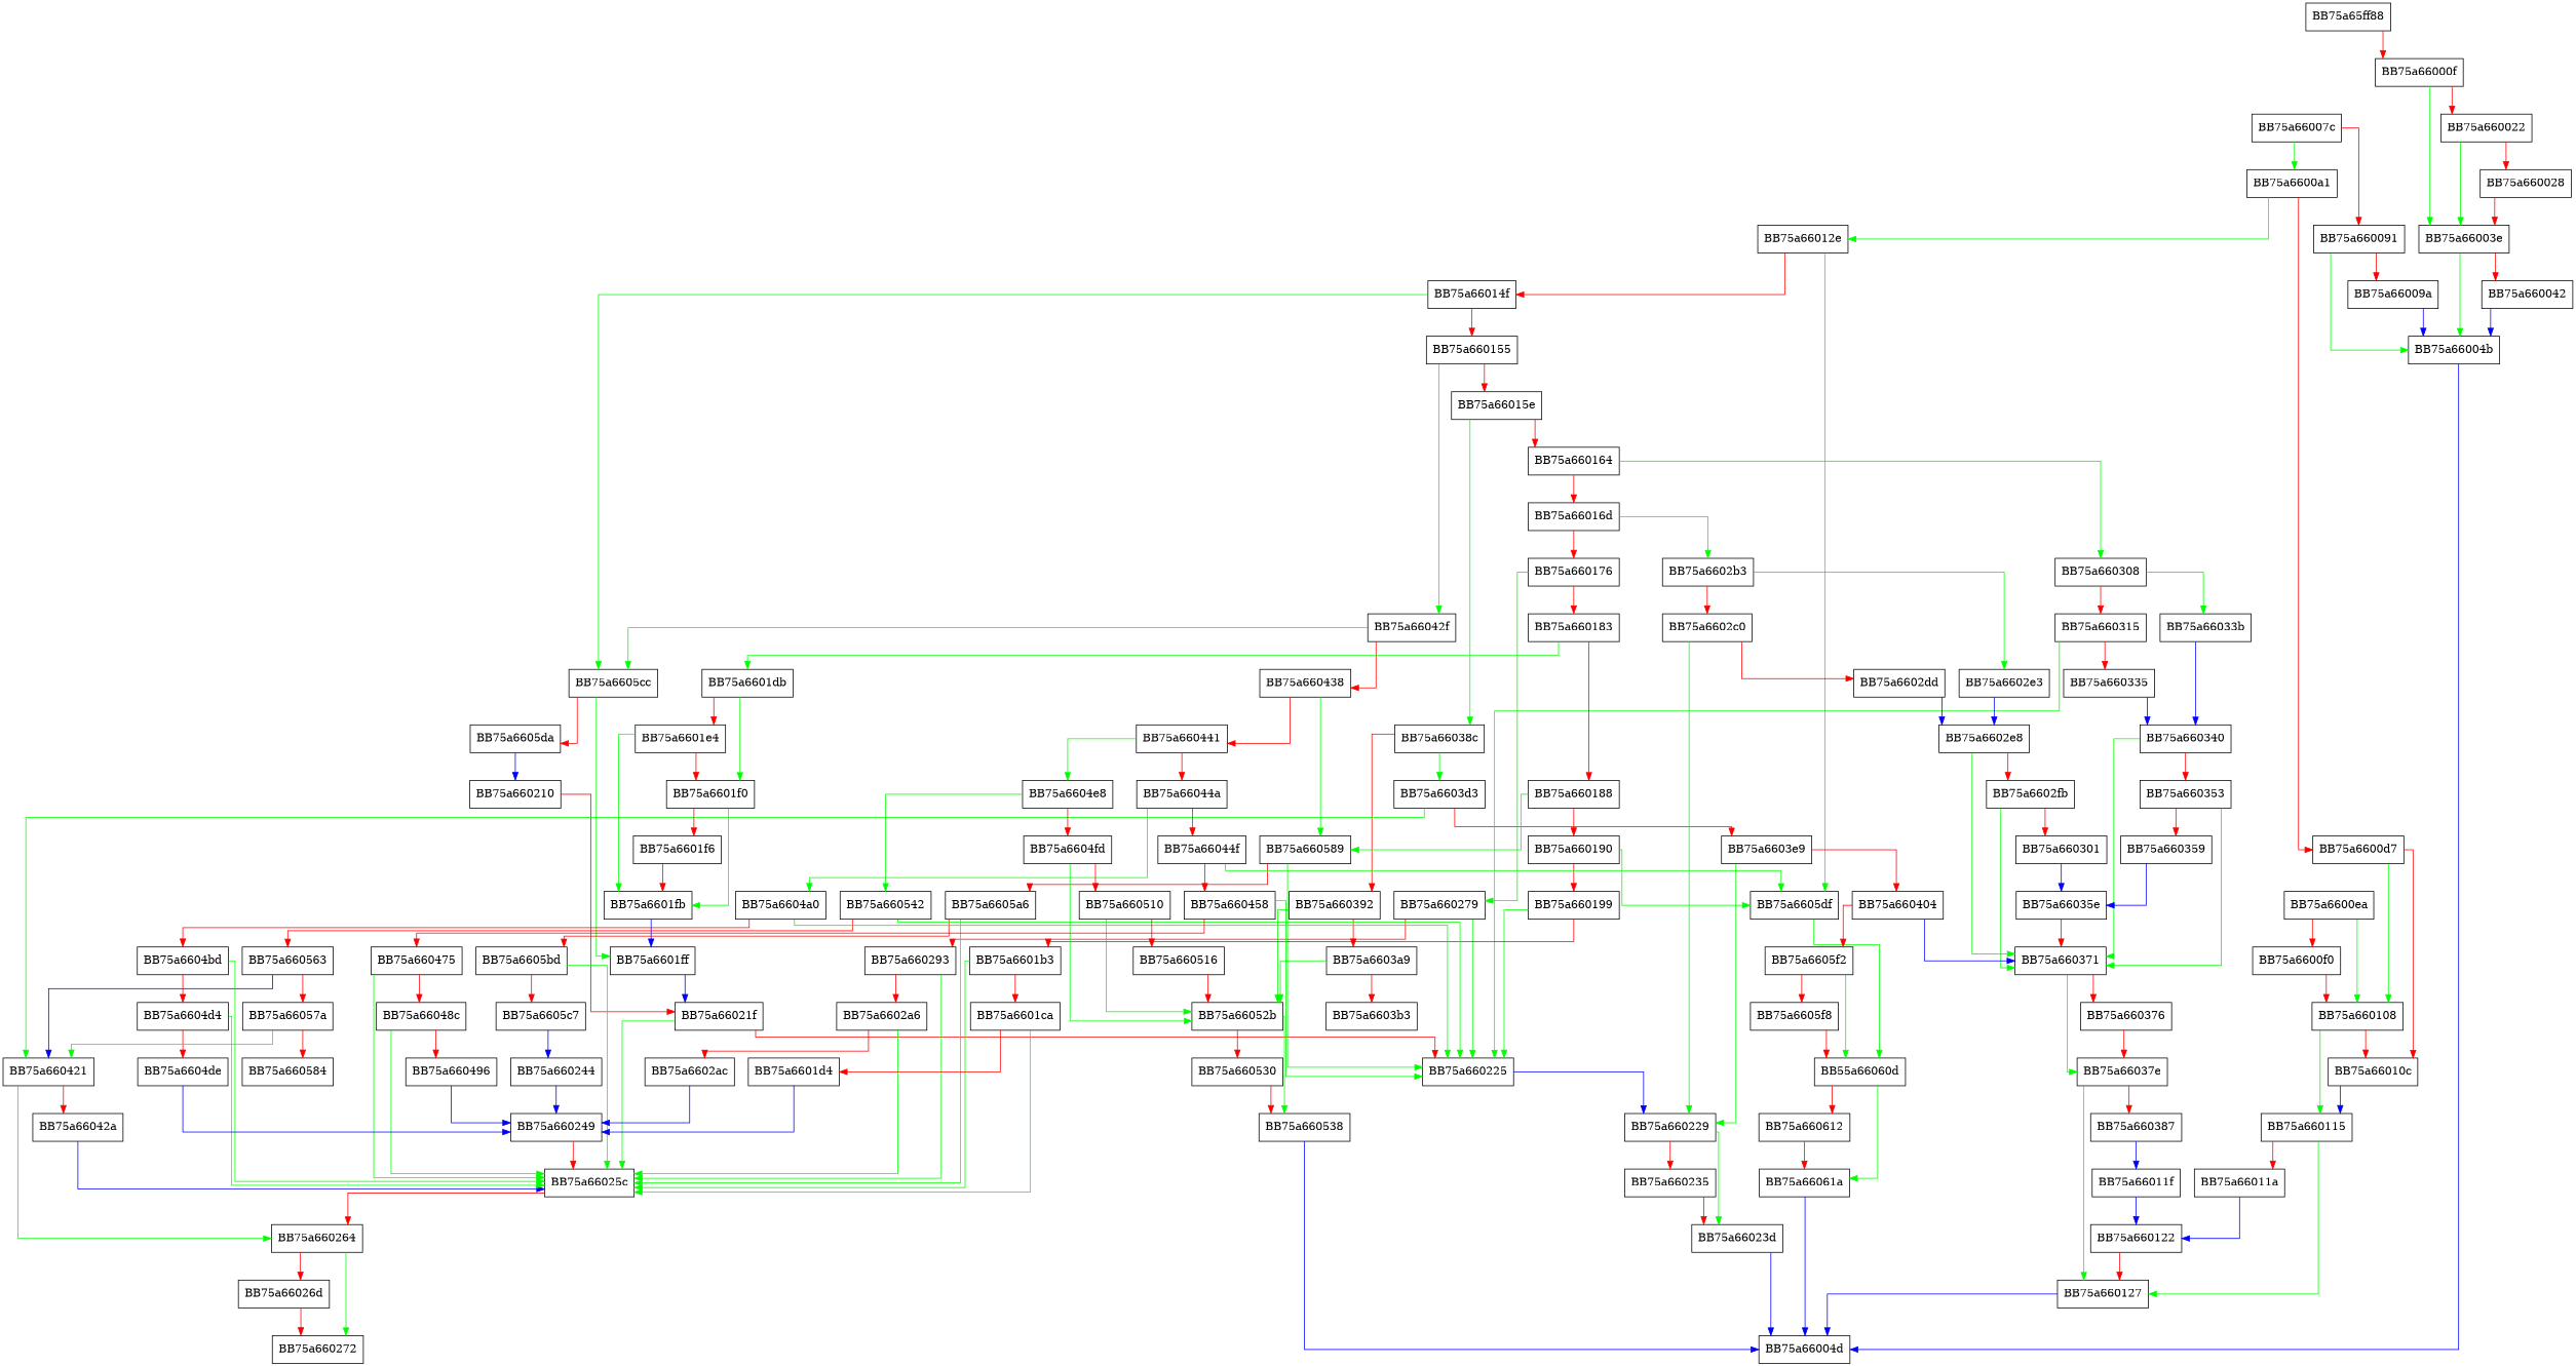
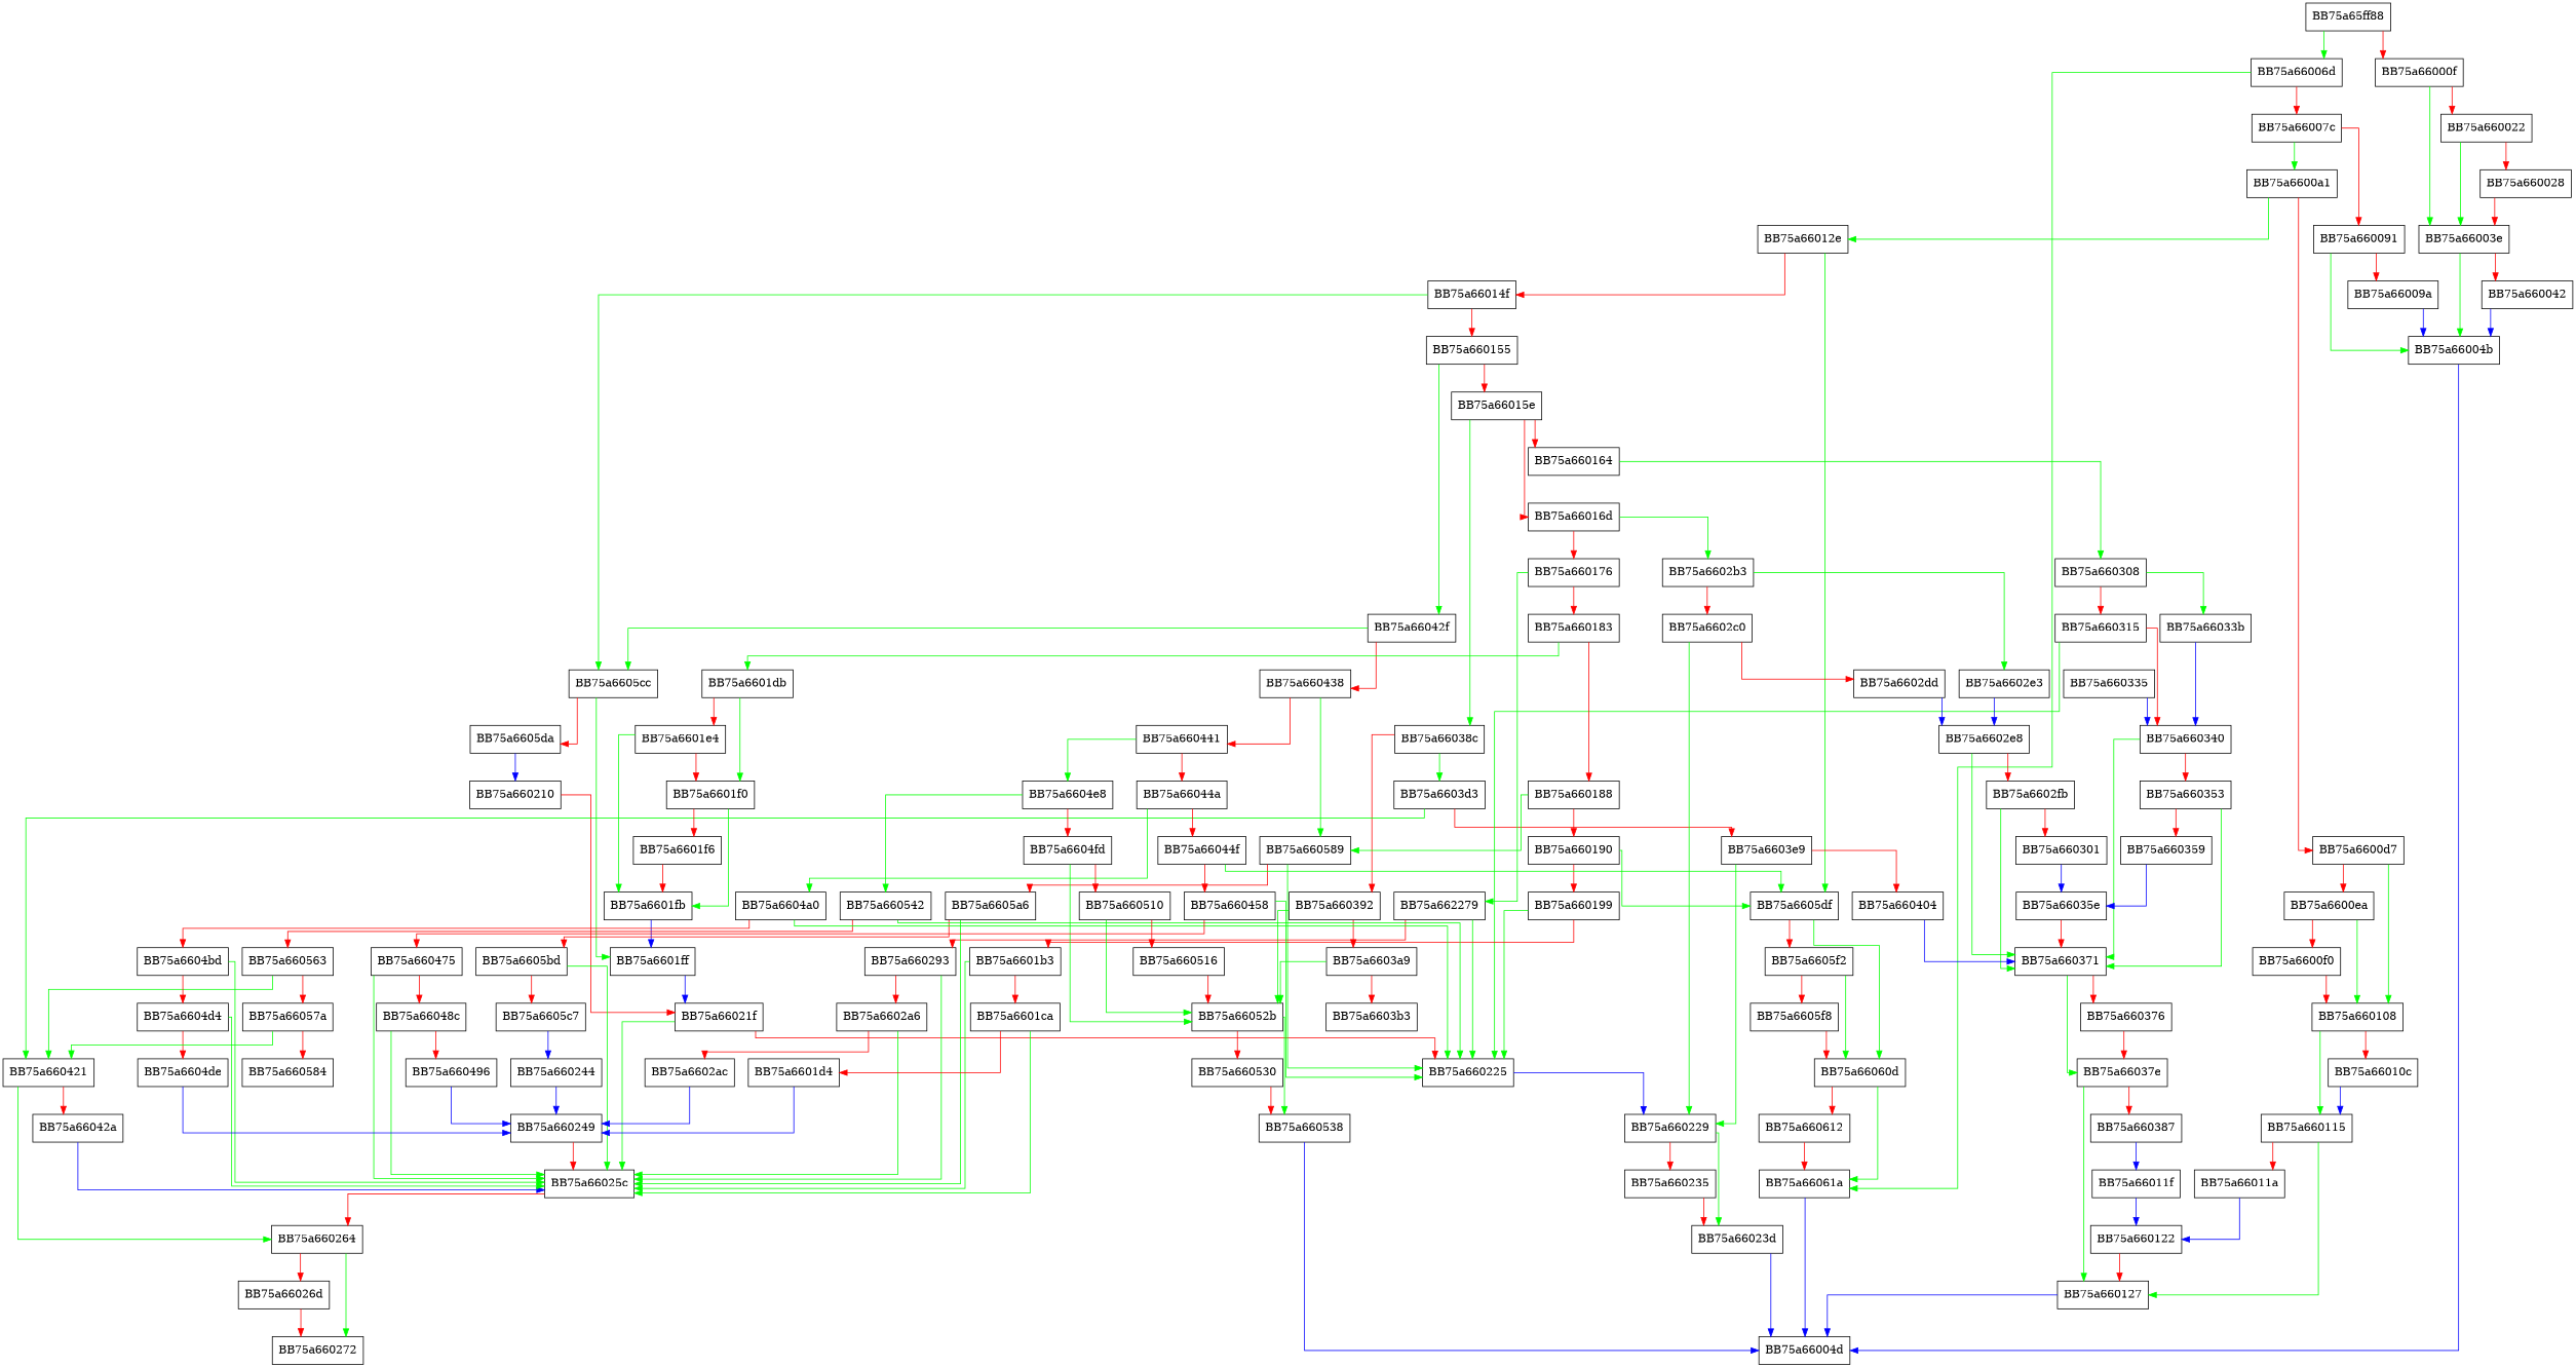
  digraph {
    splines=ortho
    node [shape=box]
    edge [color=red]
    BB75a65ff88
+   BB75a66006d
    BB75a66000f
    BB75a66061a
    BB75a66007c
    BB75a66003e
    BB75a660022
    BB75a66004d
    BB75a6600a1
    BB75a660091
    BB75a66004b
    BB75a660042
    BB75a660028
    BB75a66012e
    BB75a6600d7
    BB75a66009a
    BB75a6605df
    BB75a66014f
    BB75a660108
    BB75a6600ea
-   BB75a66060d [label=BB55a66060d]
+   BB75a66060d
    BB75a6605f2
    BB75a6605cc
    BB75a660155
    BB75a660115
    BB75a66010c
    BB75a6600f0
    BB75a660127
    BB75a66011a
    BB75a660122
    BB75a66011f
    BB75a660612
    BB75a6605f8
    BB75a6601ff
    BB75a6605da
    BB75a66042f
    BB75a66015e
    BB75a66021f
    BB75a660210
    BB75a660438
    BB75a66038c
    BB75a660164
    BB75a660589
    BB75a660441
    BB75a6603d3
    BB75a660392
    BB75a660308
    BB75a66016d
    BB75a660421
    BB75a6603e9
    BB75a66052b
    BB75a6603a9
    BB75a66033b
    BB75a660315
    BB75a6602b3
    BB75a660176
    BB75a660340
    BB75a660225
    BB75a660335
    BB75a6602e3
    BB75a6602c0
-   BB75a660279
+   BB75a660279 [label=BB75a662279]
    BB75a660183
    BB75a6602e8
    BB75a660229
    BB75a6602dd
    BB75a660293
    BB75a6601db
    BB75a660188
    BB75a66025c
    BB75a6602a6
    BB75a6601f0
    n73 [label=BB75a6601e4]
    BB75a660190
    BB75a6601fb
    BB75a6601f6
    BB75a6605a6
    BB75a660199
    BB75a6605bd
    BB75a6601b3
    BB75a6601ca
    BB75a66023d
    BB75a660235
    BB75a660264
    BB75a6601d4
    BB75a660272
    BB75a66026d
    BB75a660249
    BB75a660244
    BB75a6602ac
    BB75a660371
    BB75a6602fb
    BB75a66037e
    BB75a660376
    BB75a660301
    BB75a660387
    BB75a66035e
    BB75a660353
    BB75a660359
    BB75a66042a
    BB75a660404
    BB75a660538
    BB75a660530
    BB75a6603b3
    BB75a6604e8
    BB75a66044a
    BB75a660542
    BB75a6604fd
    BB75a6604a0
    BB75a66044f
    BB75a660563
    BB75a660510
    BB75a6604bd
    BB75a660458
    BB75a6604d4
    BB75a660475
    BB75a66048c
    BB75a660496
    BB75a6604de
    BB75a66057a
    BB75a660516
    BB75a660584
    BB75a6605c7
+   BB75a65ff88 -> BB75a66006d [color=green]
    BB75a65ff88 -> BB75a66000f
+   BB75a66006d -> BB75a66061a [color=green]
+   BB75a66006d -> BB75a66007c
    BB75a66000f -> BB75a66003e [color=green]
    BB75a66000f -> BB75a660022
    BB75a66061a -> BB75a66004d [color=blue]
    BB75a66007c -> BB75a6600a1 [color=green]
    BB75a66007c -> BB75a660091
    BB75a66003e -> BB75a66004b [color=green]
    BB75a66003e -> BB75a660042
    BB75a660022 -> BB75a66003e [color=green]
    BB75a660022 -> BB75a660028
    BB75a6600a1 -> BB75a66012e [color=green]
    BB75a6600a1 -> BB75a6600d7
    BB75a660091 -> BB75a66004b [color=green]
    BB75a660091 -> BB75a66009a
    BB75a66004b -> BB75a66004d [color=blue]
    BB75a660042 -> BB75a66004b [color=blue]
    BB75a660028 -> BB75a66003e
    BB75a66012e -> BB75a6605df [color=green]
    BB75a66012e -> BB75a66014f
    BB75a6600d7 -> BB75a660108 [color=green]
-   BB75a6600d7 -> BB75a66010c
+   BB75a6600d7 -> BB75a6600ea
    BB75a66009a -> BB75a66004b [color=blue]
    BB75a6605df -> BB75a66060d [color=green]
-   BB75a660404 -> BB75a6605f2
+   BB75a6605df -> BB75a6605f2
    BB75a66014f -> BB75a6605cc [color=green]
    BB75a66014f -> BB75a660155
    BB75a660108 -> BB75a660115 [color=green]
    BB75a660108 -> BB75a66010c
    BB75a6600ea -> BB75a660108 [color=green]
    BB75a6600ea -> BB75a6600f0
    BB75a66060d -> BB75a66061a [color=green]
    BB75a66060d -> BB75a660612
    BB75a6605f2 -> BB75a66060d [color=green]
    BB75a6605f2 -> BB75a6605f8
    BB75a6605cc -> BB75a6601ff [color=green]
    BB75a6605cc -> BB75a6605da
    BB75a660155 -> BB75a66042f [color=green]
    BB75a660155 -> BB75a66015e
    BB75a660115 -> BB75a660127 [color=green]
    BB75a660115 -> BB75a66011a
    BB75a66010c -> BB75a660115 [color=blue]
    BB75a6600f0 -> BB75a660108
    BB75a660127 -> BB75a66004d [color=blue]
    BB75a66011a -> BB75a660122 [color=blue]
    BB75a660122 -> BB75a660127
    BB75a66011f -> BB75a660122 [color=blue]
    BB75a660612 -> BB75a66061a
    BB75a6605f8 -> BB75a66060d
    BB75a6601ff -> BB75a66021f [color=blue]
    BB75a6605da -> BB75a660210 [color=blue]
    BB75a66042f -> BB75a6605cc [color=green]
    BB75a66042f -> BB75a660438
    BB75a66015e -> BB75a66038c [color=green]
    BB75a66015e -> BB75a660164
    BB75a66021f -> BB75a660225
    BB75a66021f -> BB75a66025c [color=green]
    BB75a660210 -> BB75a66021f
    BB75a660438 -> BB75a660589 [color=green]
    BB75a660438 -> BB75a660441
    BB75a66038c -> BB75a6603d3 [color=green]
    BB75a66038c -> BB75a660392
    BB75a660164 -> BB75a660308 [color=green]
-   BB75a660164 -> BB75a66016d
+   BB75a66015e -> BB75a66016d
    BB75a660589 -> BB75a660225 [color=green]
    BB75a660589 -> BB75a6605a6
    BB75a660441 -> BB75a6604e8 [color=green]
    BB75a660441 -> BB75a66044a
    BB75a6603d3 -> BB75a660421 [color=green]
    BB75a6603d3 -> BB75a6603e9
    BB75a660392 -> BB75a66052b [color=green]
    BB75a660392 -> BB75a6603a9
    BB75a660308 -> BB75a66033b [color=green]
    BB75a660308 -> BB75a660315
    BB75a66016d -> BB75a6602b3 [color=green]
    BB75a66016d -> BB75a660176
    BB75a660421 -> BB75a660264 [color=green]
    BB75a660421 -> BB75a66042a
    BB75a6603e9 -> BB75a660229 [color=green]
    BB75a6603e9 -> BB75a660404
    BB75a66052b -> BB75a660538 [color=green]
    BB75a66052b -> BB75a660530
    BB75a6603a9 -> BB75a66052b [color=green]
    BB75a6603a9 -> BB75a6603b3
    BB75a66033b -> BB75a660340 [color=blue]
    BB75a660315 -> BB75a660225 [color=green]
-   BB75a660315 -> BB75a660335
+   BB75a660315 -> BB75a660340
    BB75a6602b3 -> BB75a6602e3 [color=green]
    BB75a6602b3 -> BB75a6602c0
    BB75a660176 -> BB75a660279 [color=green]
    BB75a660176 -> BB75a660183
    BB75a660340 -> BB75a660371 [color=green]
    BB75a660340 -> BB75a660353
    BB75a660225 -> BB75a660229 [color=blue]
    BB75a660335 -> BB75a660340 [color=blue]
    BB75a6602e3 -> BB75a6602e8 [color=blue]
    BB75a6602c0 -> BB75a660229 [color=green]
    BB75a6602c0 -> BB75a6602dd
    BB75a660279 -> BB75a660225 [color=green]
    BB75a660279 -> BB75a660293
    BB75a660183 -> BB75a6601db [color=green]
    BB75a660183 -> BB75a660188
    BB75a6602e8 -> BB75a660371 [color=green]
    BB75a6602e8 -> BB75a6602fb
    BB75a660229 -> BB75a66023d [color=green]
    BB75a660229 -> BB75a660235
    BB75a6602dd -> BB75a6602e8 [color=blue]
    BB75a660293 -> BB75a66025c [color=green]
    BB75a660293 -> BB75a6602a6
    BB75a6601db -> BB75a6601f0 [color=green]
    BB75a6601db -> n73
    BB75a660188 -> BB75a660589 [color=green]
    BB75a660188 -> BB75a660190
    BB75a66025c -> BB75a660264
    BB75a6602a6 -> BB75a66025c [color=green]
    BB75a6602a6 -> BB75a6602ac
    BB75a6601f0 -> BB75a6601fb [color=green]
    BB75a6601f0 -> BB75a6601f6
    n73 -> BB75a6601f0
    n73 -> BB75a6601fb [color=green]
    BB75a660190 -> BB75a6605df [color=green]
    BB75a660190 -> BB75a660199
    BB75a6601fb -> BB75a6601ff [color=blue]
    BB75a6601f6 -> BB75a6601fb
    BB75a6605a6 -> BB75a66025c [color=green]
    BB75a6605a6 -> BB75a6605bd
    BB75a660199 -> BB75a660225 [color=green]
    BB75a660199 -> BB75a6601b3
    BB75a6605bd -> BB75a66025c [color=green]
    BB75a6605bd -> BB75a6605c7
    BB75a6601b3 -> BB75a66025c [color=green]
    BB75a6601b3 -> BB75a6601ca
    BB75a6601ca -> BB75a66025c [color=green]
    BB75a6601ca -> BB75a6601d4
    BB75a66023d -> BB75a66004d [color=blue]
    BB75a660235 -> BB75a66023d
    BB75a660264 -> BB75a660272 [color=green]
    BB75a660264 -> BB75a66026d
    BB75a6601d4 -> BB75a660249 [color=blue]
    BB75a66026d -> BB75a660272
    BB75a660249 -> BB75a66025c
    BB75a660244 -> BB75a660249 [color=blue]
    BB75a6602ac -> BB75a660249 [color=blue]
    BB75a660371 -> BB75a66037e [color=green]
    BB75a660371 -> BB75a660376
    BB75a6602fb -> BB75a660371 [color=green]
    BB75a6602fb -> BB75a660301
    BB75a66037e -> BB75a660127 [color=green]
    BB75a66037e -> BB75a660387
    BB75a660376 -> BB75a66037e
    BB75a660301 -> BB75a66035e [color=blue]
    BB75a660387 -> BB75a66011f [color=blue]
    BB75a66035e -> BB75a660371
    BB75a660353 -> BB75a660371 [color=green]
    BB75a660353 -> BB75a660359
    BB75a660359 -> BB75a66035e [color=blue]
    BB75a66042a -> BB75a66025c [color=blue]
    BB75a660404 -> BB75a660371 [color=blue]
    BB75a660538 -> BB75a66004d [color=blue]
    BB75a660530 -> BB75a660538
    BB75a6604e8 -> BB75a660542 [color=green]
    BB75a6604e8 -> BB75a6604fd
    BB75a66044a -> BB75a6604a0 [color=green]
    BB75a66044a -> BB75a66044f
    BB75a660542 -> BB75a660225 [color=green]
    BB75a660542 -> BB75a660563
    BB75a6604fd -> BB75a66052b [color=green]
    BB75a6604fd -> BB75a660510
    BB75a6604a0 -> BB75a660225 [color=green]
    BB75a6604a0 -> BB75a6604bd
    BB75a66044f -> BB75a6605df [color=green]
    BB75a66044f -> BB75a660458
-   BB75a660563 -> BB75a660421 [color=blue]
+   BB75a660563 -> BB75a660421 [color=green]
    BB75a660563 -> BB75a66057a
    BB75a660510 -> BB75a66052b [color=green]
    BB75a660510 -> BB75a660516
    BB75a6604bd -> BB75a66025c [color=green]
    BB75a6604bd -> BB75a6604d4
    BB75a660458 -> BB75a660225 [color=green]
    BB75a660458 -> BB75a660475
    BB75a6604d4 -> BB75a66025c [color=green]
    BB75a6604d4 -> BB75a6604de
    BB75a660475 -> BB75a66025c [color=green]
    BB75a660475 -> BB75a66048c
    BB75a66048c -> BB75a66025c [color=green]
    BB75a66048c -> BB75a660496
    BB75a660496 -> BB75a660249 [color=blue]
    BB75a6604de -> BB75a660249 [color=blue]
    BB75a66057a -> BB75a660421 [color=green]
    BB75a66057a -> BB75a660584
    BB75a660516 -> BB75a66052b
    BB75a6605c7 -> BB75a660244 [color=blue]
  }
